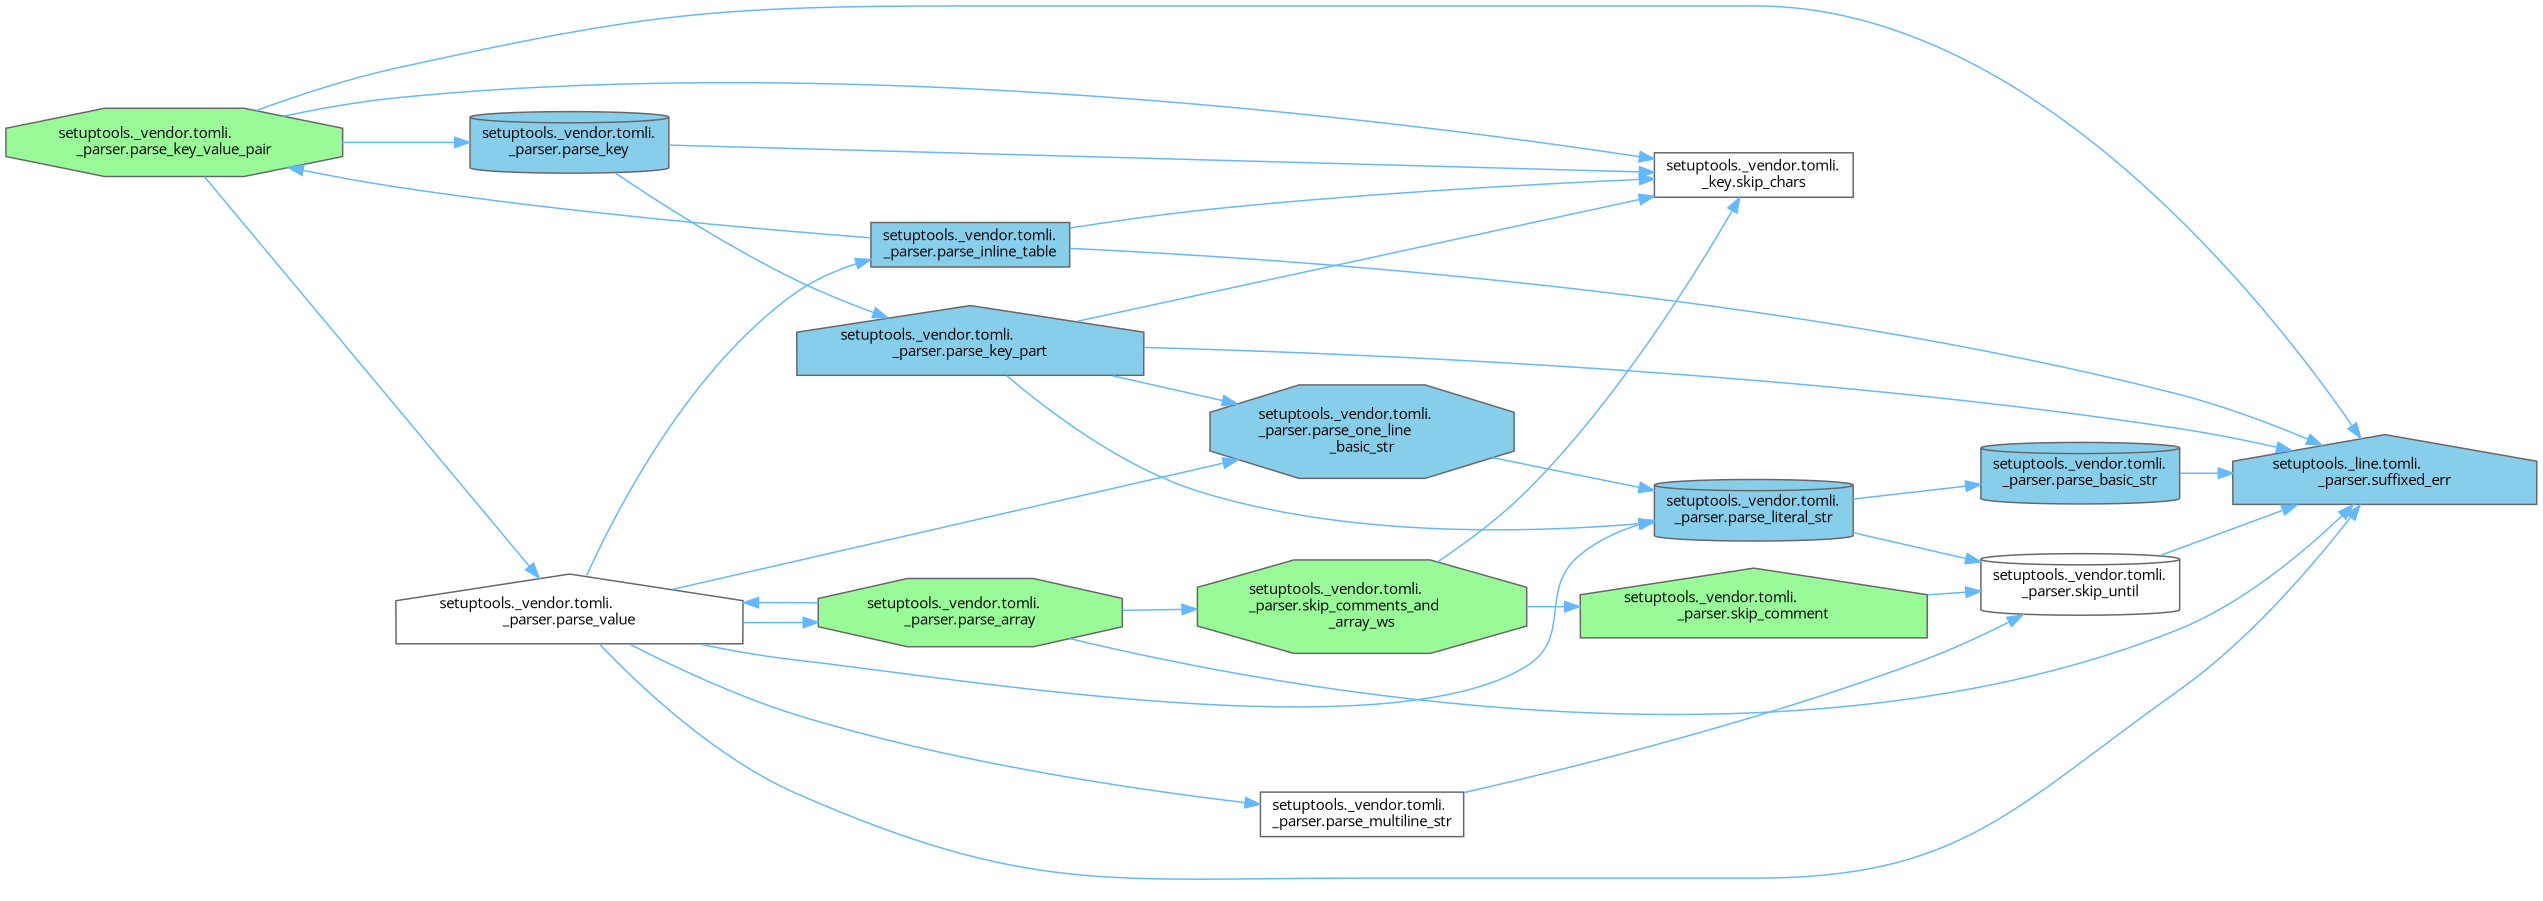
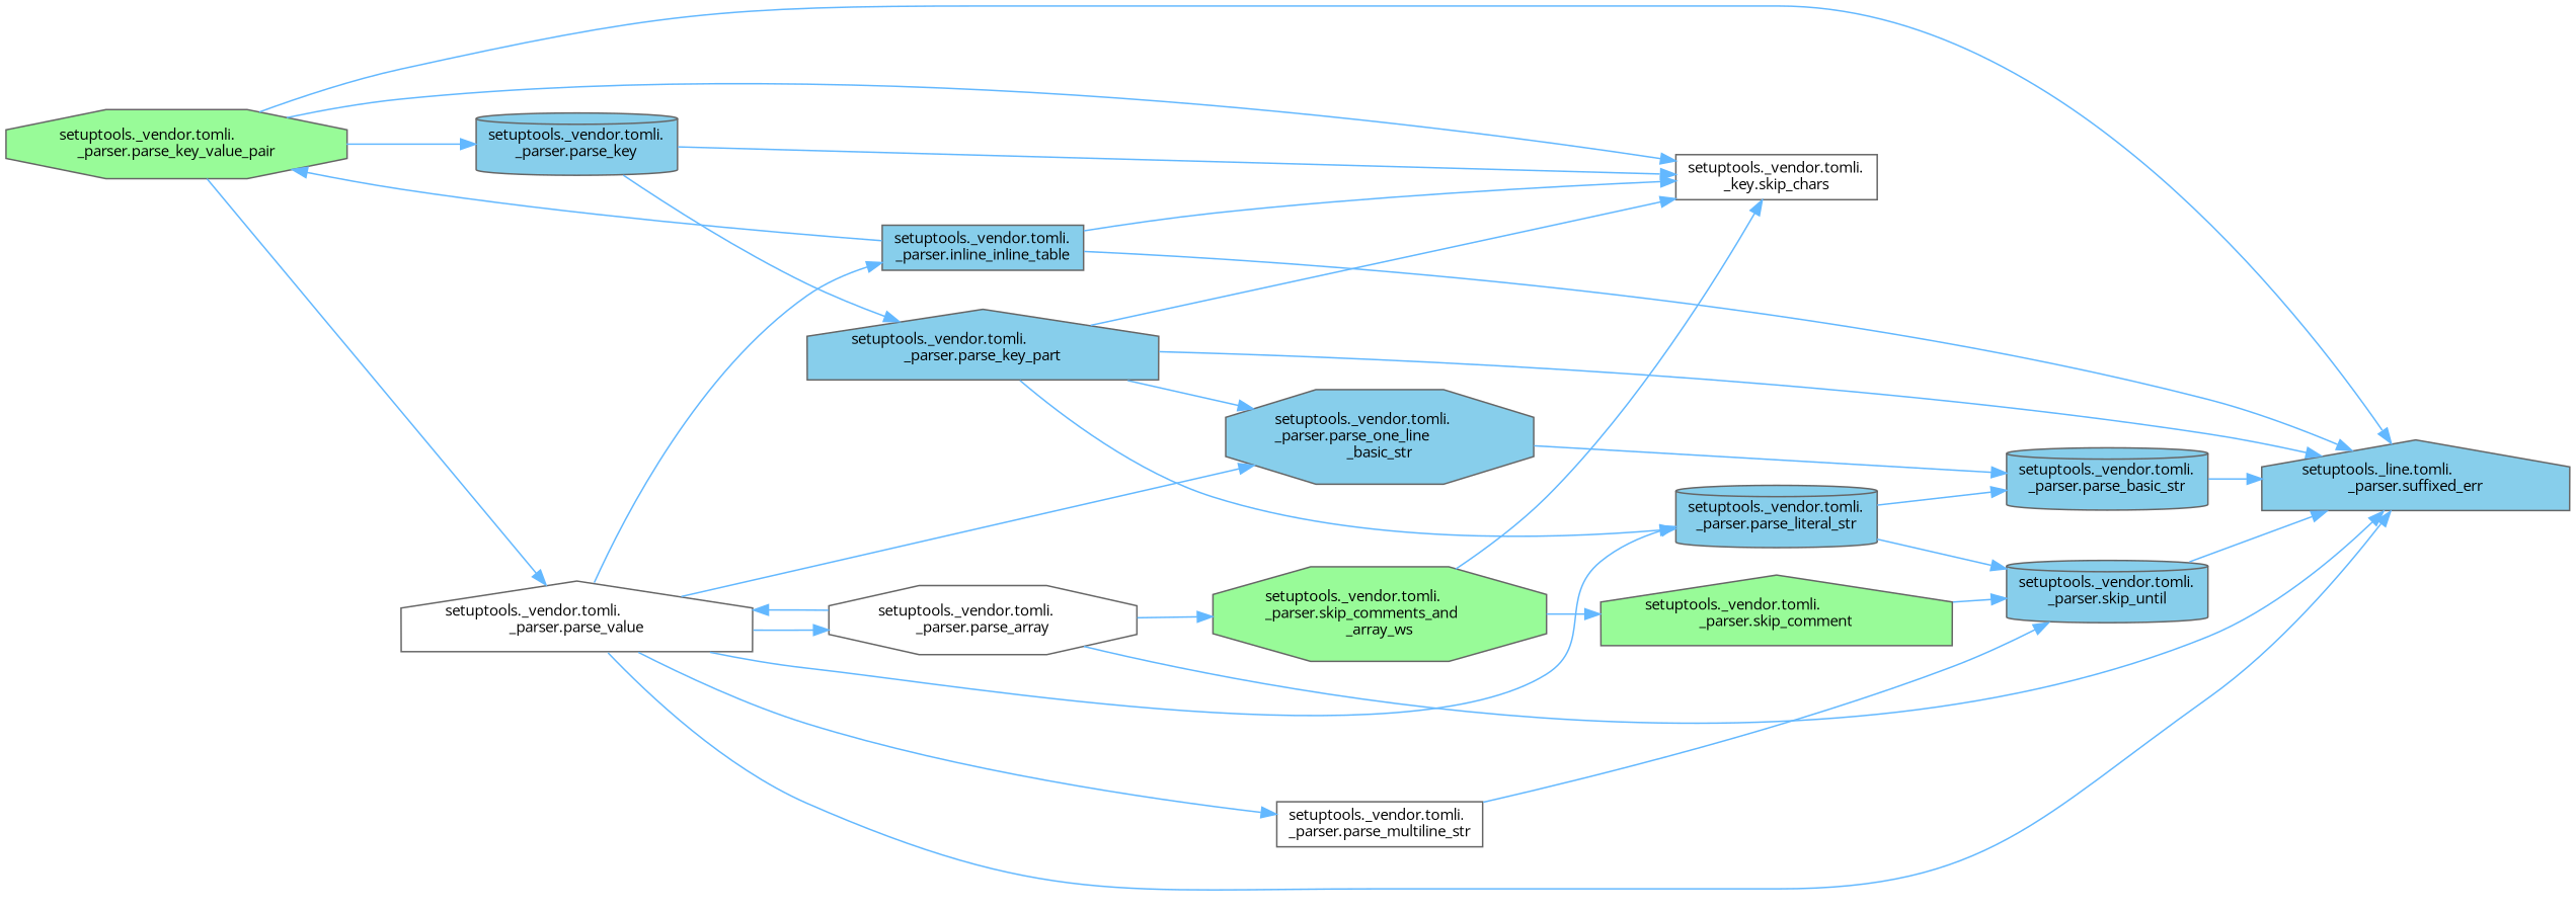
  digraph {
    fontname="Open Sans"
    rankdir=LR
    node [color=grey40 fillcolor=skyblue fontname="Open Sans" fontsize=10 shape=octagon style=filled]
    edge [color=steelblue1 fontname="Open Sans" fontsize=10 labelfontname=Helvetica labelfontsize=10 style=solid]
    n1 [color=gray40 fillcolor=palegreen fontcolor=black height=0.2 label="setuptools._vendor.tomli.\l_parser.parse_key_value_pair" width=0.4]
    n2 [height=0.2 label="setuptools._vendor.tomli.\l_parser.parse_key" shape=cylinder width=0.4]
    n3 [height=0.2 label="setuptools._line.tomli.\l_parser.suffixed_err" shape=house width=0.4]
    n4 [fillcolor=white height=0.2 label="setuptools._vendor.tomli.\l_key.skip_chars" shape=box width=0.4]
    n5 [fillcolor=white height=0.2 label="setuptools._vendor.tomli.\l_parser.parse_value" shape=house width=0.4]
    n6 [height=0.2 label="setuptools._vendor.tomli.\l_parser.parse_key_part" shape=house width=0.4]
    n7 [height=0.2 label="setuptools._vendor.tomli.\l_parser.parse_literal_str" shape=cylinder width=0.4]
    n8 [height=0.2 label="setuptools._vendor.tomli.\l_parser.parse_one_line\l_basic_str" width=0.4]
-   n9 [fillcolor=palegreen height=0.2 label="setuptools._vendor.tomli.\l_parser.parse_array" width=0.4]
-   n10 [height=0.2 label="setuptools._vendor.tomli.\l_parser.parse_inline_table" shape=box width=0.4]
+   n9 [fillcolor=white height=0.2 label="setuptools._vendor.tomli.\l_parser.parse_array" width=0.4]
+   n10 [height=0.2 label="setuptools._vendor.tomli.\l_parser.inline_inline_table" shape=box width=0.4]
    n11 [fillcolor=white height=0.2 label="setuptools._vendor.tomli.\l_parser.parse_multiline_str" shape=box width=0.4]
-   n12 [fillcolor=white height=0.2 label="setuptools._vendor.tomli.\l_parser.skip_until" shape=cylinder width=0.4]
+   n12 [height=0.2 label="setuptools._vendor.tomli.\l_parser.skip_until" shape=cylinder width=0.4]
    n13 [height=0.2 label="setuptools._vendor.tomli.\l_parser.parse_basic_str" shape=cylinder width=0.4]
    n14 [fillcolor=palegreen height=0.2 label="setuptools._vendor.tomli.\l_parser.skip_comments_and\l_array_ws" width=0.4]
    n15 [fillcolor=palegreen height=0.2 label="setuptools._vendor.tomli.\l_parser.skip_comment" shape=house width=0.4]
    n1 -> n2
    n1 -> n3
    n1 -> n4
    n1 -> n5
    n2 -> n4
    n2 -> n6
    n5 -> n3
    n5 -> n7
    n5 -> n8
    n5 -> n9
    n5 -> n10
    n5 -> n11
    n6 -> n3
    n6 -> n4
    n6 -> n7
    n6 -> n8
    n7 -> n12
    n7 -> n13
-   n8 -> n7
+   n8 -> n13
    n9 -> n3
    n9 -> n5
    n9 -> n14
    n10 -> n1
    n10 -> n3
    n10 -> n4
    n11 -> n12
    n12 -> n3
    n13 -> n3
    n14 -> n4
    n14 -> n15
    n15 -> n12
  }
